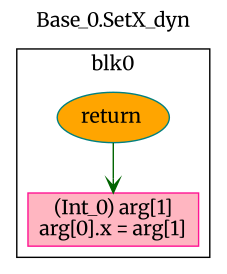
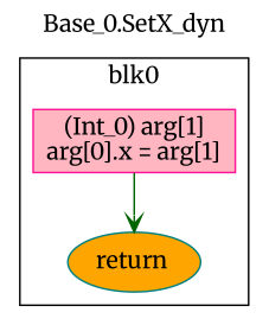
  digraph {
    label="Base_0.SetX_dyn"
    labelloc=t
    rankdir=TB
    fontname=Merriweather
    node [style=filled fontname=Merriweather]
    n1 [label="(Int_0) arg[1]\narg[0].x = arg[1]\n" shape=box fillcolor=lightpink color=deeppink]
    n2 [label="return " fillcolor=orange color=teal]
    subgraph cluster_1 {
      label=blk0
      n1
      n2
    }
-   n2 -> n1 [color=darkgreen arrowhead=vee fontname=Merriweather]
+   n1 -> n2 [color=darkgreen arrowhead=vee fontname=Merriweather]
  }
